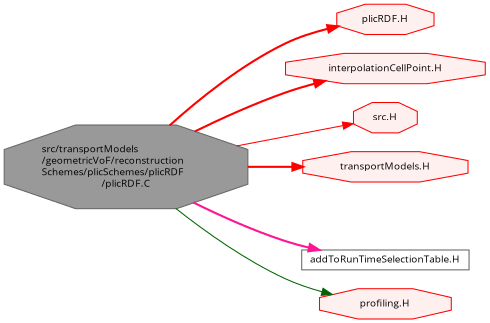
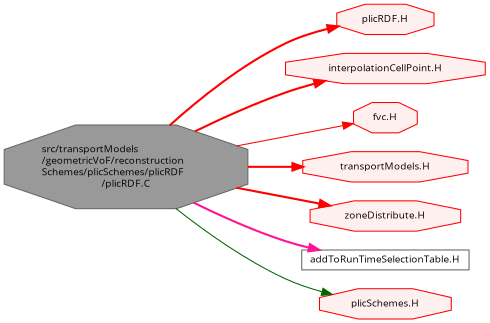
  digraph {
    fontname="Open Sans"
    rankdir=LR
    node [color=red fillcolor="#FFF0F0" fontname="Open Sans" fontsize=10 shape=octagon style=filled]
    edge [color=red fontname="Open Sans" fontsize=10 labelfontname=Helvetica labelfontsize=10 style=bold]
    n1 [color=gray40 fillcolor=grey60 fontcolor=black height=0.2 label="src/transportModels\l/geometricVoF/reconstruction\lSchemes/plicSchemes/plicRDF\l/plicRDF.C" width=0.4]
    n2 [height=0.2 label="plicRDF.H" width=0.4]
    n3 [height=0.2 label="interpolationCellPoint.H" width=0.4]
-   n4 [height=0.2 label="src.H" width=0.4]
+   n4 [height=0.2 label="fvc.H" width=0.4]
    n5 [height=0.2 label="transportModels.H" width=0.4]
+   n6 [height=0.2 label="zoneDistribute.H" width=0.4]
    n7 [color=grey40 fillcolor=white height=0.2 label="addToRunTimeSelectionTable.H" shape=box width=0.4]
-   n8 [height=0.2 label="profiling.H" width=0.4]
+   n8 [height=0.2 label="plicSchemes.H" width=0.4]
    n1 -> n2
    n1 -> n3
    n1 -> n4 [style=solid]
    n1 -> n5
+   n1 -> n6
    n1 -> n7 [color=deeppink]
    n1 -> n8 [color=darkgreen style=solid]
  }
